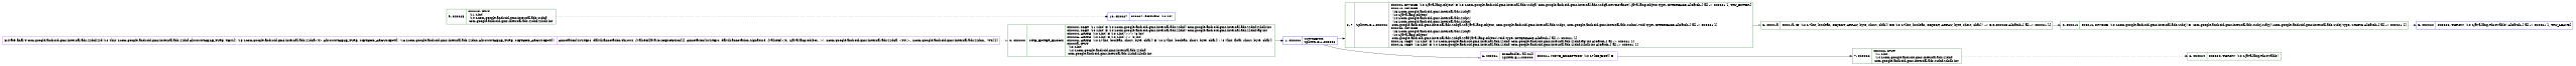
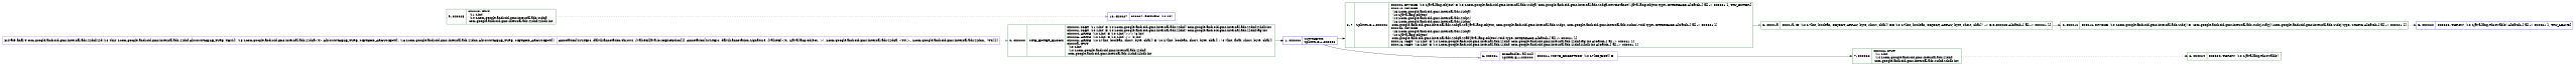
  digraph {
    rankdir=LR
    node [color=darkgreen shape=record]
    edge [arrowhead=normal style=solid]
    n1 [label="{0\:\ 0x0000|MTH_ENTER_BLOCK\l|0x0000: IGET  (r1 I:int) = (r4 I:com.google.android.gms.internal.ads.zzdnf) com.google.android.gms.internal.ads.zzdnf.zzhdk int \l0x0002: IGET  (r0 I:int) = (r4 I:com.google.android.gms.internal.ads.zzdnf) com.google.android.gms.internal.ads.zzdnf.tag int \l0x0004: ARITH  (r0 I:int) = (r0 I:int) \>\>\> (3 int) \l0x0006: ARITH  (r0 I:int) = (r0 I:int) \<\< (3 int) \l0x0008: ARITH  (r0 I:?[int, boolean, short, byte, char]) = (r0 I:?[int, boolean, short, byte, char]) \| (4 ?[int, float, short, byte, char]) \l0x000a: IPUT  \l  (r0 I:int)\l  (r4 I:com.google.android.gms.internal.ads.zzdnf)\l com.google.android.gms.internal.ads.zzdnf.zzhdk int \l}"]
    n2 [color=blue label="{1\:\ 0x000c|SYNTHETIC\lSplitter:B:1:0x000c\l}"]
    n3 [label="{2\:\ ?|Splitter:B:1:0x000c\l|0x000c: INVOKE  (r0 I:java.lang.Object) = (r5 I:com.google.android.gms.internal.ads.zzdqa) com.google.android.gms.internal.ads.zzdqa.newInstance():java.lang.Object type: INTERFACE A[Catch:\{ all \-\> 0x0021 \}, TRY_ENTER]\l0x0010: INVOKE  \l  (r5 I:com.google.android.gms.internal.ads.zzdqa)\l  (r0 I:java.lang.Object)\l  (r4 I:com.google.android.gms.internal.ads.zzdpz)\l  (r6 I:com.google.android.gms.internal.ads.zzdnn)\l com.google.android.gms.internal.ads.zzdqa.zza(java.lang.Object, com.google.android.gms.internal.ads.zzdpz, com.google.android.gms.internal.ads.zzdnn):void type: INTERFACE A[Catch:\{ all \-\> 0x0021 \}]\l0x0043: INVOKE  \l  (r5 I:com.google.android.gms.internal.ads.zzdqa)\l  (r0 I:java.lang.Object)\l com.google.android.gms.internal.ads.zzdqa.zzaa(java.lang.Object):void type: INTERFACE A[Catch:\{ all \-\> 0x0021 \}]\l0x0016: IGET  (r2 I:int) = (r4 I:com.google.android.gms.internal.ads.zzdnf) com.google.android.gms.internal.ads.zzdnf.tag int A[Catch:\{ all \-\> 0x0021 \}]\l0x0018: IGET  (r3 I:int) = (r4 I:com.google.android.gms.internal.ads.zzdnf) com.google.android.gms.internal.ads.zzdnf.zzhdk int A[Catch:\{ all \-\> 0x0021 \}]\l}"]
    n4 [color=purple label="{6\:\ 0x0021|ExcHandler: all null\lSplitter:B:1:0x000c\l|0x0021: MOVE_EXCEPTION  (r0 I:?[OBJECT]) =  \l}"]
    n5 [label="{3\:\ 0x001a|0x001a: IF  (r2 I:?[int, boolean, OBJECT, ARRAY, byte, short, char]) == (r3 I:?[int, boolean, OBJECT, ARRAY, byte, short, char])  \-\> B:9:0x0025 A[Catch:\{ all \-\> 0x0021 \}]\l}"]
    n6 [label="{7\:\ 0x0022|0x0022: IPUT  \l  (r1 I:int)\l  (r4 I:com.google.android.gms.internal.ads.zzdnf)\l com.google.android.gms.internal.ads.zzdnf.zzhdk int \l}"]
    n7 [label="{4\:\ 0x001c|0x001c: INVOKE  (r0 I:com.google.android.gms.internal.ads.zzdoj) =  com.google.android.gms.internal.ads.zzdoj.zzayj():com.google.android.gms.internal.ads.zzdoj type: STATIC A[Catch:\{ all \-\> 0x0021 \}]\l}"]
    n8 [color=blue label="{5\:\ 0x0020|0x0020: THROW  (r0 I:java.lang.Throwable) A[Catch:\{ all \-\> 0x0021 \}, TRY_LEAVE]\l}"]
    n9 [label="{9\:\ 0x0025|0x0025: IPUT  \l  (r1 I:int)\l  (r4 I:com.google.android.gms.internal.ads.zzdnf)\l com.google.android.gms.internal.ads.zzdnf.zzhdk int \l}"]
    n10 [color=blue label="{10\:\ 0x0027|0x0027: RETURN  (r0 I:T) \l}"]
    n11 [label="{8\:\ 0x0024|0x0024: THROW  (r0 I:java.lang.Throwable) \l}"]
    n12 [color=purple label="{private final T com.google.android.gms.internal.ads.zzdnf.zzd((r4 'this' I:com.google.android.gms.internal.ads.zzdnf A[IMMUTABLE_TYPE, THIS]), (r5 I:com.google.android.gms.internal.ads.zzdqa\<T\> A[IMMUTABLE_TYPE, METHOD_ARGUMENT]), (r6 I:com.google.android.gms.internal.ads.zzdnn A[IMMUTABLE_TYPE, METHOD_ARGUMENT]))  | Annotation[SYSTEM, dalvik.annotation.Throws, \{value=[java.io.IOException]\}], Annotation[SYSTEM, dalvik.annotation.Signature, \{value=[\<T:, Ljava\/lang\/Object;, \>(, Lcom\/google\/android\/gms\/internal\/ads\/zzdqa, \<TT;\>;, Lcom\/google\/android\/gms\/internal\/ads\/zzdnn;, )TT;]\}]\l}"]
    n1 -> n2 [arrowhead=diamond]
    n2 -> n3
    n2 -> n4 [arrowhead=onormal]
    n3 -> n5 [arrowhead=onormal]
    n4 -> n6
    n5 -> n7
    n6 -> n11 [arrowhead=diamond style=dotted]
    n7 -> n8 [style=dotted]
-   n9 -> n10 [arrowhead=diamond style=dotted]
+   n9 -> n10 [arrowhead=onormal style=dotted]
    n12 -> n1 [arrowhead=onormal style=dotted]
  }
